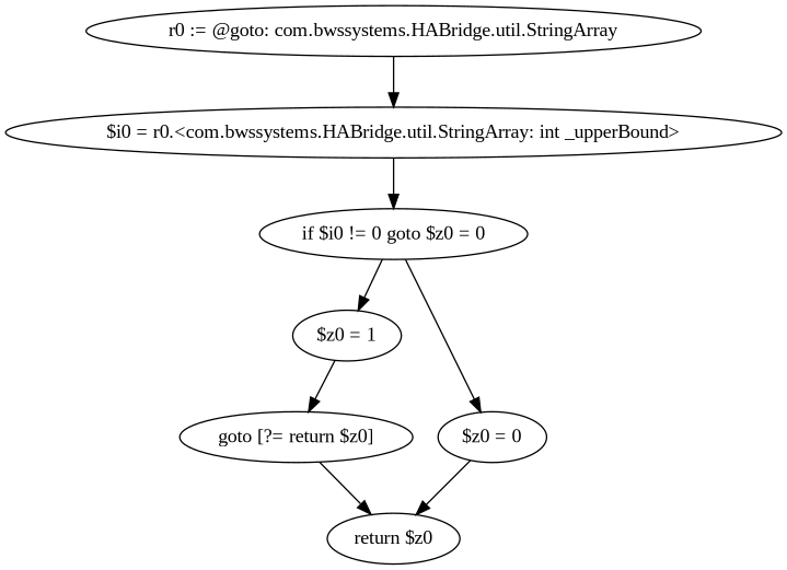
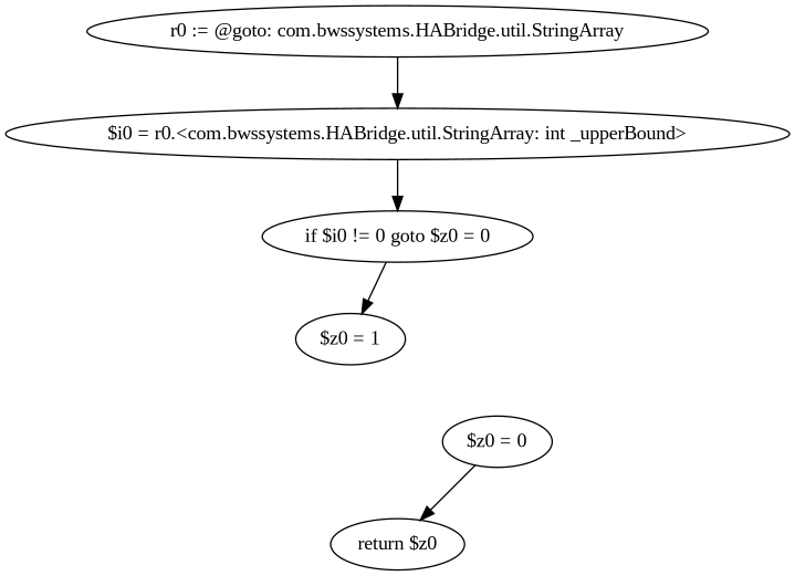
  digraph {
    fontname="Liberation Serif"
    node [fontname="Liberation Serif"]
    edge [fontname="Liberation Serif"]
    n1 [label="r0 := @goto: com.bwssystems.HABridge.util.StringArray"]
    "$i0 = r0.<com.bwssystems.HABridge.util.StringArray: int _upperBound>"
    "if $i0 != 0 goto $z0 = 0"
    "$z0 = 1"
    "$z0 = 0"
-   "goto [?= return $z0]"
    "return $z0"
    n1 -> "$i0 = r0.<com.bwssystems.HABridge.util.StringArray: int _upperBound>"
    "$i0 = r0.<com.bwssystems.HABridge.util.StringArray: int _upperBound>" -> "if $i0 != 0 goto $z0 = 0"
    "if $i0 != 0 goto $z0 = 0" -> "$z0 = 1"
-   "if $i0 != 0 goto $z0 = 0" -> "$z0 = 0"
-   "$z0 = 1" -> "goto [?= return $z0]"
    "$z0 = 0" -> "return $z0"
-   "goto [?= return $z0]" -> "return $z0"
  }
